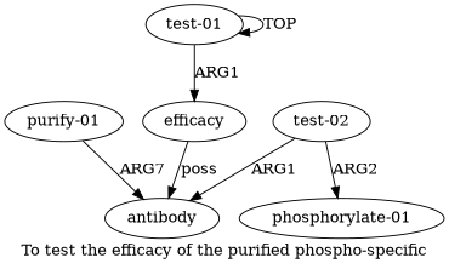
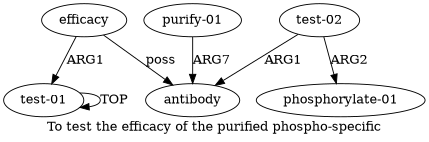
  digraph {
    label="To test the efficacy of the purified phospho-specific"
    node [color=black]
    edge [color=black gold_label=ARG1 test_label=ARG1]
    n1 [gold_ind=1 gold_label=efficacy label=efficacy test_ind=1 test_label=efficacy]
    n2 [gold_ind=2 gold_label=antibody label=antibody test_ind=2 test_label=antibody]
    n3 [gold_ind=0 gold_label="test-01" label="test-01" test_ind=0 test_label="test-01"]
    n4 [gold_ind=3 gold_label="purify-01" label="purify-01" test_ind=3 test_label="purify-01"]
    n5 [gold_ind=5 gold_label="phosphorylate-01" label="phosphorylate-01" test_ind=5 test_label="phosphorylate-01"]
    n6 [gold_ind=4 gold_label="specific-02" label="test-02" test_ind=4 test_label="specific-02"]
    n1 -> n2 [gold_label=poss label=poss test_label=poss]
-   n3 -> n1 [label=ARG1]
+   n1 -> n3 [label=ARG1]
    n3 -> n3 [gold_label=TOP label=TOP test_label=TOP]
    n4 -> n2 [label=ARG7]
    n6 -> n2 [label=ARG1]
    n6 -> n5 [gold_label=ARG2 label=ARG2 test_label=ARG2]
  }
